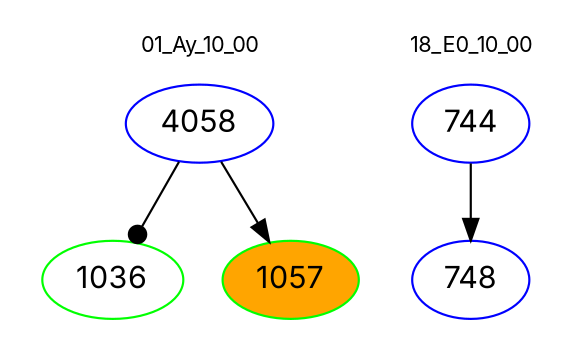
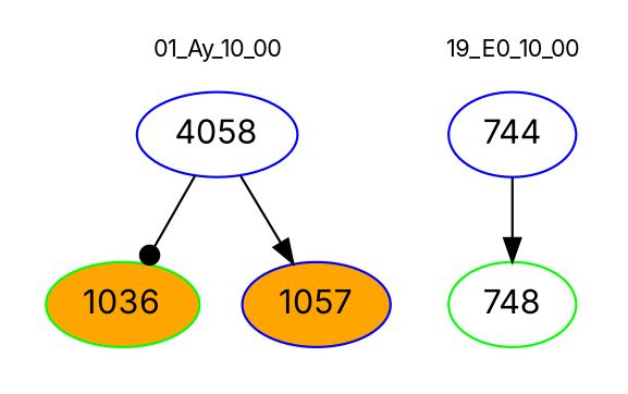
  digraph {
    fontname=Inter
    node [color=blue fillcolor=white fontname=Inter style=filled]
    edge [arrowhead=normal color=black fontname=Inter]
    n1 [label=4058]
-   n2 [color=green label=1036]
-   n3 [color=green fillcolor=orange label=1057]
+   n2 [color=green fillcolor=orange label=1036]
+   n3 [fillcolor=orange label=1057]
    n4 [label=744]
-   n5 [label=748]
+   n5 [color=green label=748]
    subgraph cluster_1 {
      color=white
      fontsize=10
      label="01_Ay_10_00"
      n1
      n2
      n3
    }
    subgraph cluster_2 {
      color=white
      fontsize=10
-     label="18_E0_10_00"
+     label="19_E0_10_00"
      n4
      n5
    }
    n1 -> n2 [arrowhead=dot]
    n1 -> n3
    n4 -> n5
  }
